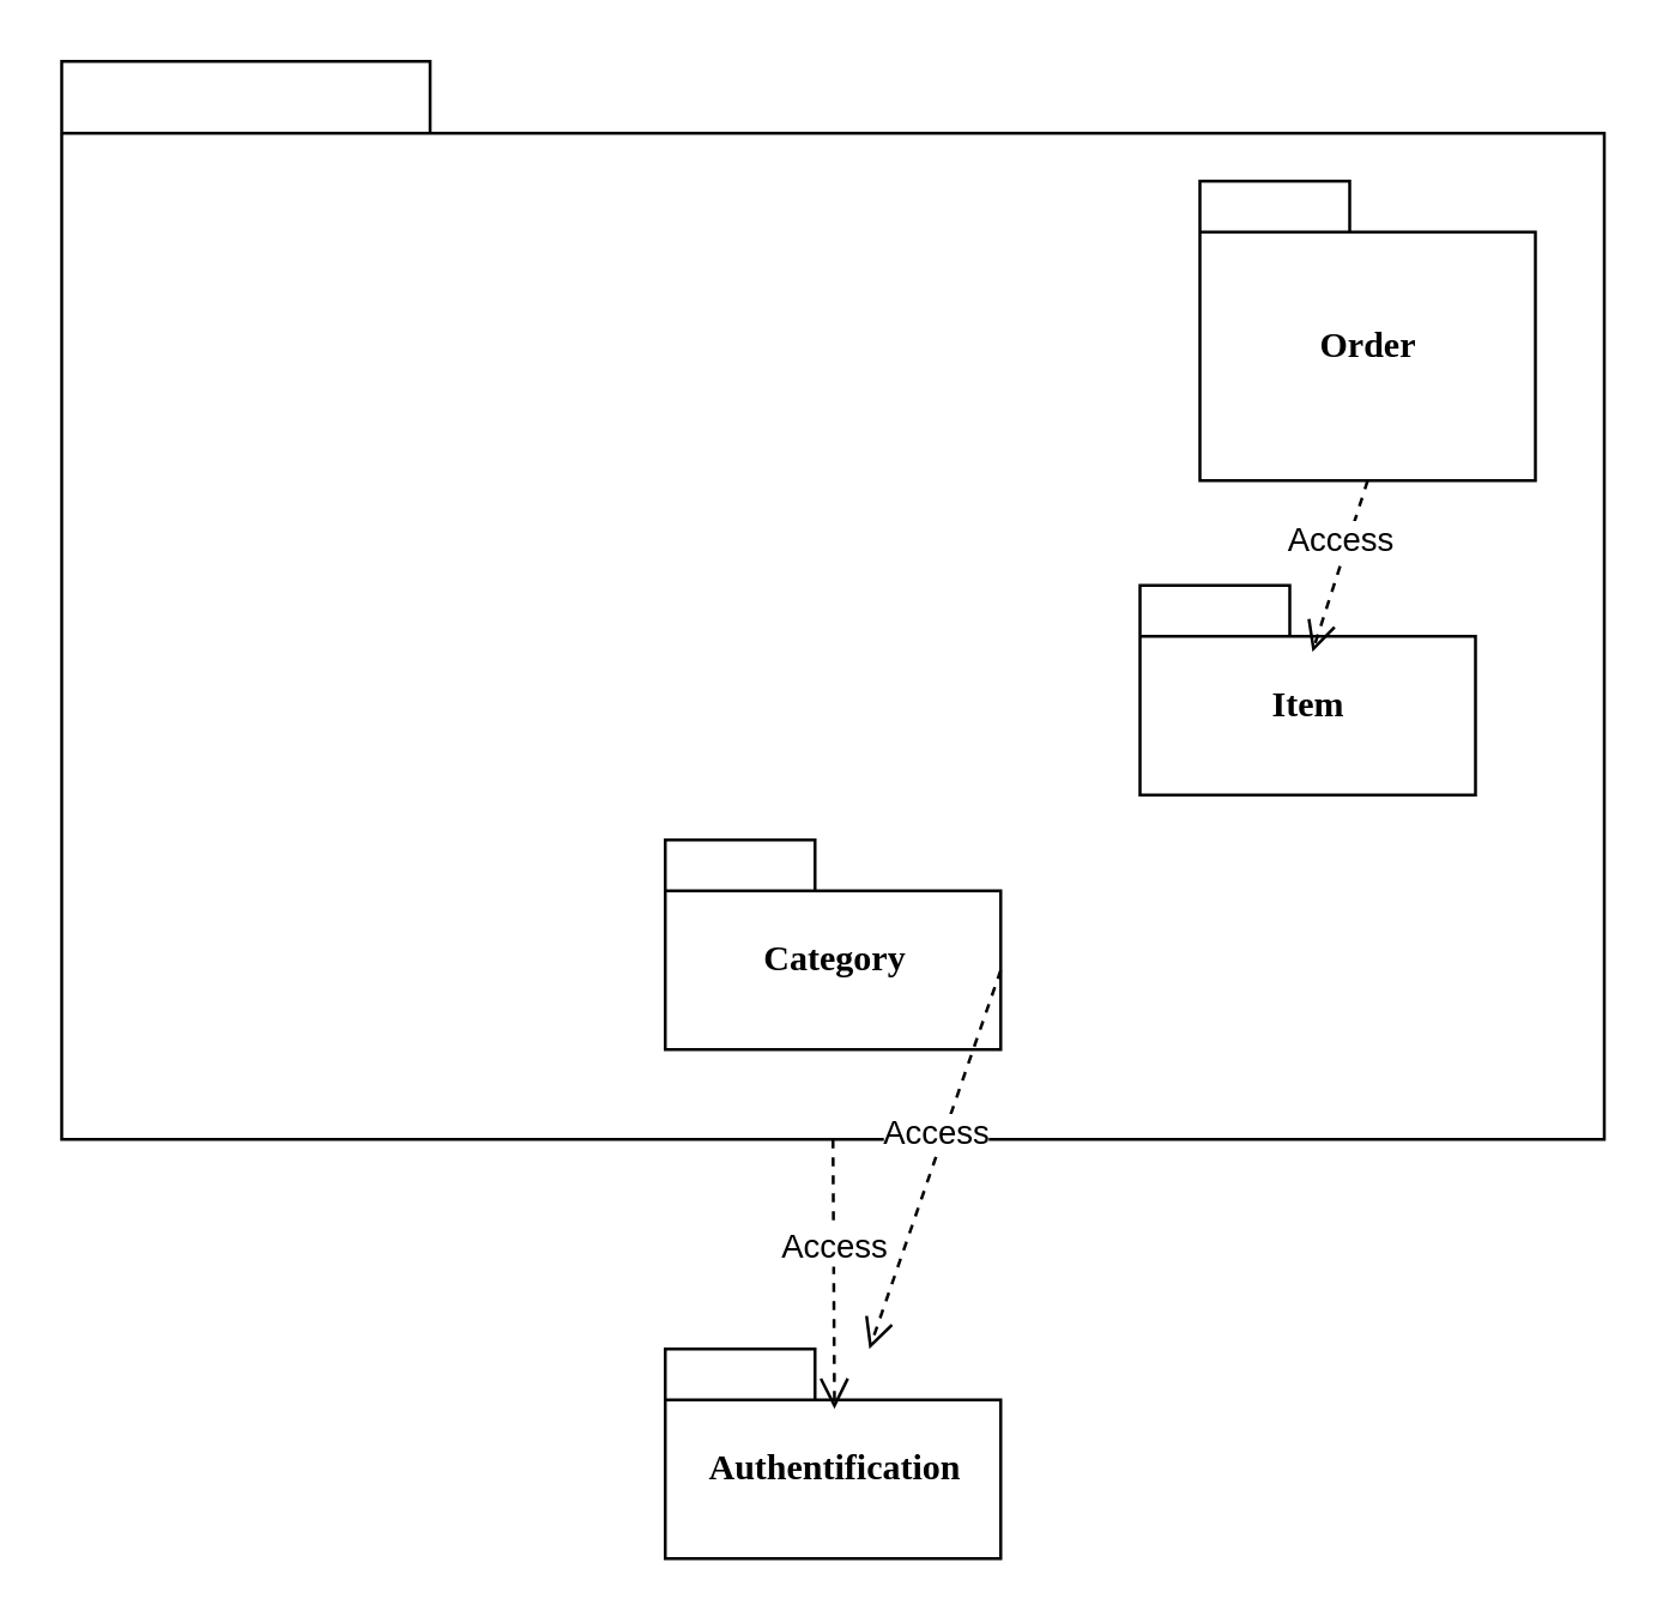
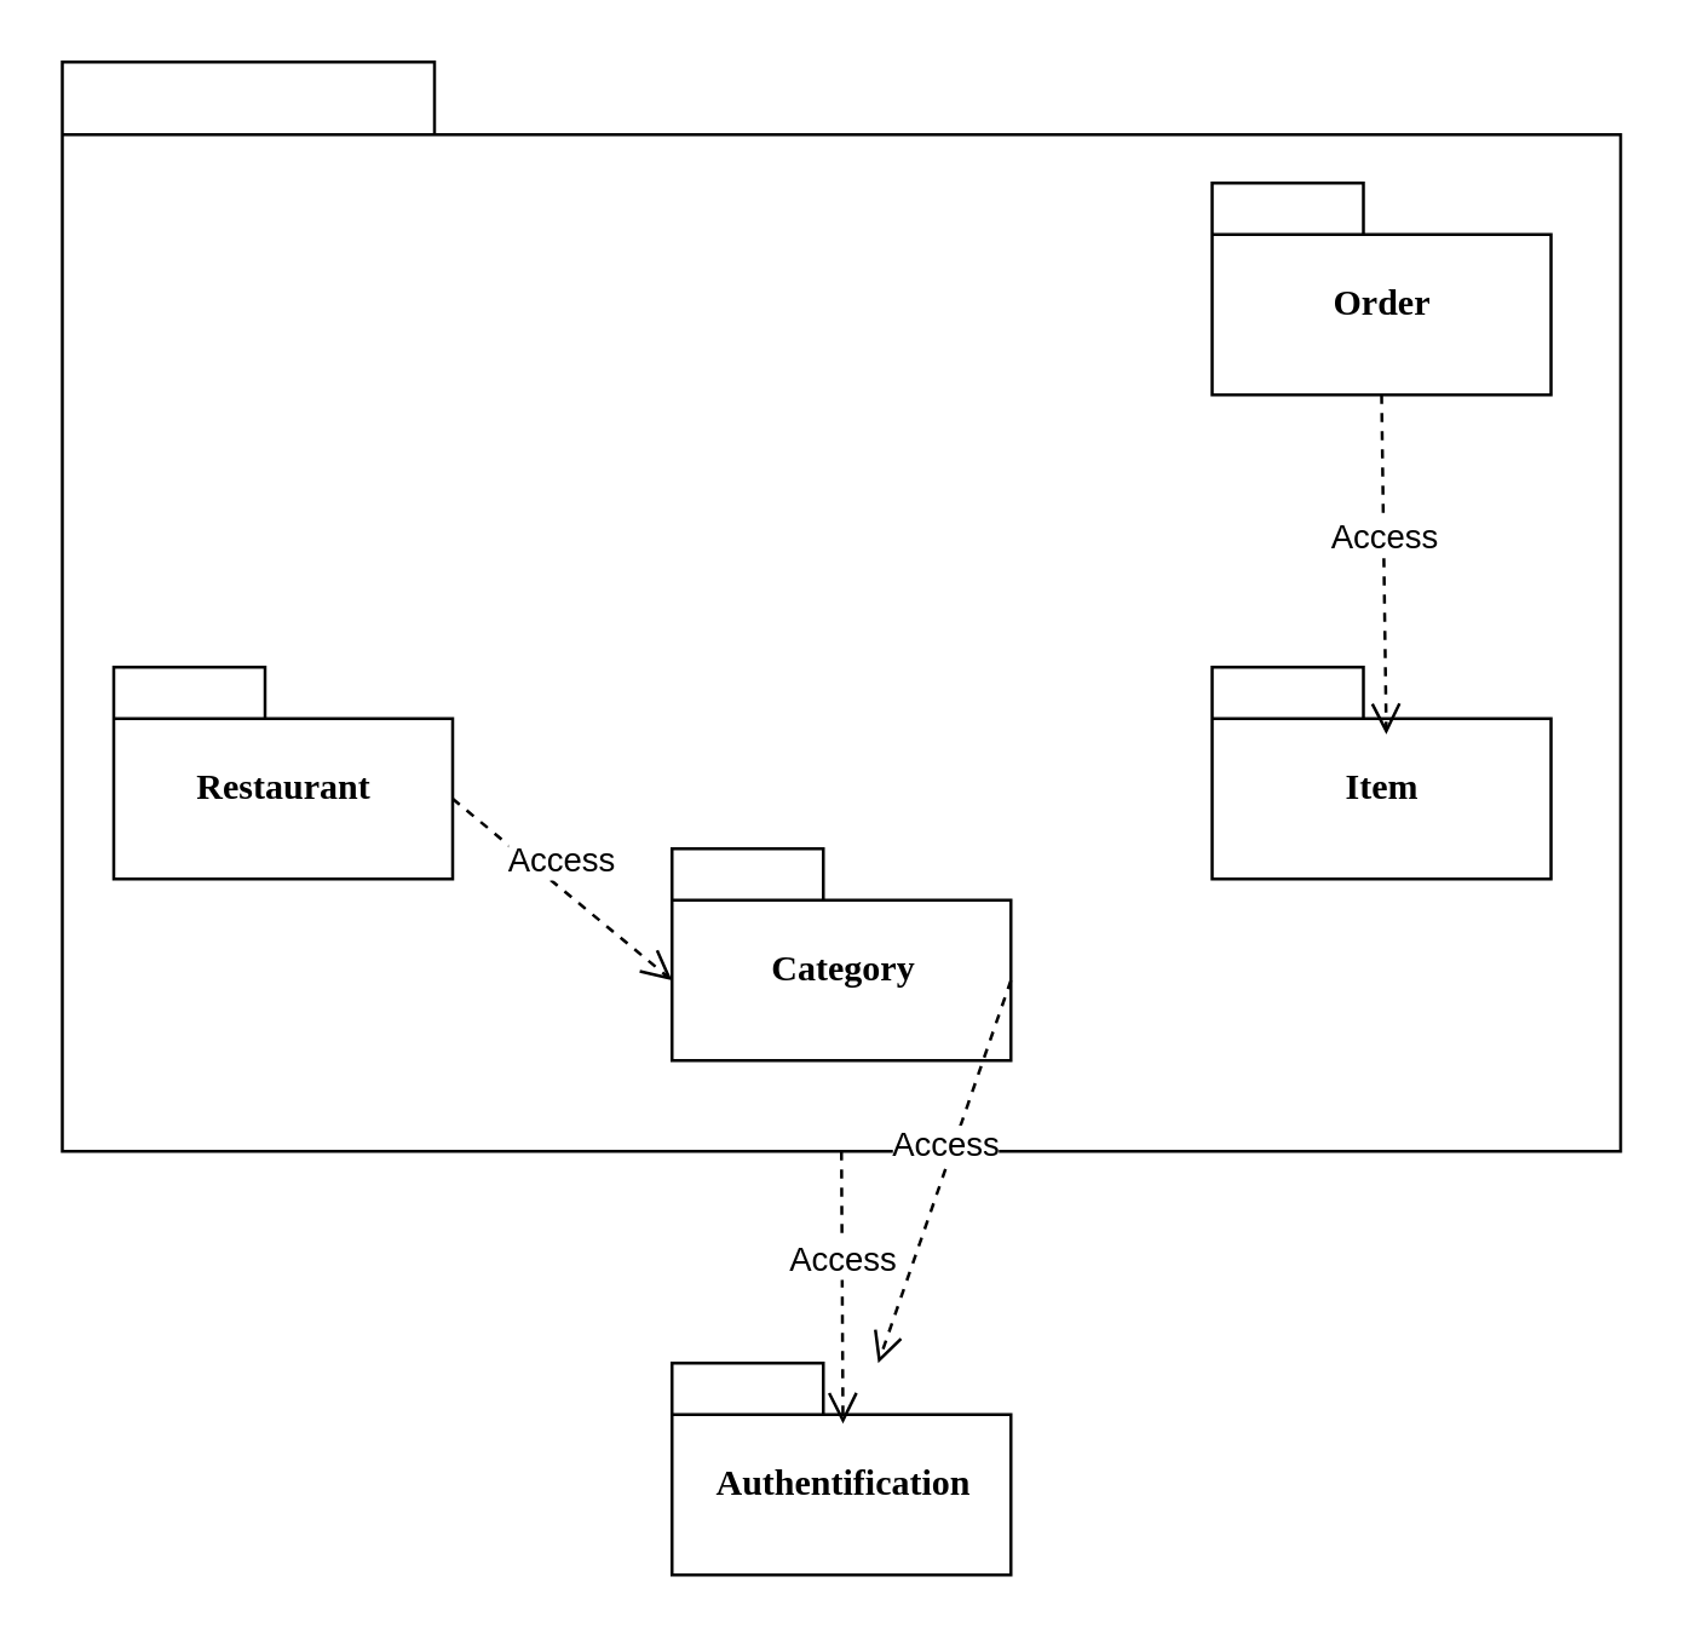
  <mxCell id="0" />
  <mxCell id="1" parent="0" />
  <mxCell id="2" value="" style="shape=folder;fontStyle=1;spacingTop=10;tabWidth=123;tabHeight=24;tabPosition=left;html=1;rounded=0;shadow=0;comic=0;labelBackgroundColor=none;strokeColor=#000000;strokeWidth=1;fillColor=#ffffff;fontFamily=Verdana;fontSize=10;fontColor=#000000;align=center;" vertex="1" parent="1"><mxGeometry x="20" y="20" width="515" height="360" as="geometry" /></mxCell>
+ <mxCell id="3" value="&lt;font style=&quot;font-size: 12px;&quot;&gt;Restaurant&lt;/font&gt;" style="shape=folder;fontStyle=1;spacingTop=10;tabWidth=50;tabHeight=17;tabPosition=left;html=1;rounded=0;shadow=0;comic=0;labelBackgroundColor=none;strokeColor=#000000;strokeWidth=1;fillColor=#ffffff;fontFamily=Verdana;fontSize=10;fontColor=#000000;align=center;" vertex="1" parent="1"><mxGeometry x="37" y="220" width="112" height="70" as="geometry" /></mxCell>
  <mxCell id="4" value="&lt;span style=&quot;font-size: 12px;&quot;&gt;Category&lt;/span&gt;" style="shape=folder;fontStyle=1;spacingTop=10;tabWidth=50;tabHeight=17;tabPosition=left;html=1;rounded=0;shadow=0;comic=0;labelBackgroundColor=none;strokeColor=#000000;strokeWidth=1;fillColor=#ffffff;fontFamily=Verdana;fontSize=10;fontColor=#000000;align=center;" vertex="1" parent="1"><mxGeometry x="221.5" y="280" width="112" height="70" as="geometry" /></mxCell>
- <mxCell id="5" value="&lt;span style=&quot;font-size: 12px;&quot;&gt;Item&lt;/span&gt;" style="shape=folder;fontStyle=1;spacingTop=10;tabWidth=50;tabHeight=17;tabPosition=left;html=1;rounded=0;shadow=0;comic=0;labelBackgroundColor=none;strokeColor=#000000;strokeWidth=1;fillColor=#ffffff;fontFamily=Verdana;fontSize=10;fontColor=#000000;align=center;" vertex="1" parent="1"><mxGeometry x="380" y="195" width="112" height="70" as="geometry" /></mxCell>
+ <mxCell id="5" value="&lt;span style=&quot;font-size: 12px;&quot;&gt;Item&lt;/span&gt;" style="shape=folder;fontStyle=1;spacingTop=10;tabWidth=50;tabHeight=17;tabPosition=left;html=1;rounded=0;shadow=0;comic=0;labelBackgroundColor=none;strokeColor=#000000;strokeWidth=1;fillColor=#ffffff;fontFamily=Verdana;fontSize=10;fontColor=#000000;align=center;" vertex="1" parent="1"><mxGeometry x="400" y="220" width="112" height="70" as="geometry" /></mxCell>
  <mxCell id="6" value="&lt;span style=&quot;font-size: 12px;&quot;&gt;Authentification&lt;/span&gt;" style="shape=folder;fontStyle=1;spacingTop=10;tabWidth=50;tabHeight=17;tabPosition=left;html=1;rounded=0;shadow=0;comic=0;labelBackgroundColor=none;strokeColor=#000000;strokeWidth=1;fillColor=#ffffff;fontFamily=Verdana;fontSize=10;fontColor=#000000;align=center;" vertex="1" parent="1"><mxGeometry x="221.5" y="450" width="112" height="70" as="geometry" /></mxCell>
- <mxCell id="7" value="&lt;span style=&quot;font-size: 12px;&quot;&gt;Order&lt;/span&gt;" style="shape=folder;fontStyle=1;spacingTop=10;tabWidth=50;tabHeight=17;tabPosition=left;html=1;rounded=0;shadow=0;comic=0;labelBackgroundColor=none;strokeColor=#000000;strokeWidth=1;fillColor=#ffffff;fontFamily=Verdana;fontSize=10;fontColor=#000000;align=center;" vertex="1" parent="1"><mxGeometry x="400" y="60" width="112" height="100" as="geometry" /></mxCell>
+ <mxCell id="7" value="&lt;span style=&quot;font-size: 12px;&quot;&gt;Order&lt;/span&gt;" style="shape=folder;fontStyle=1;spacingTop=10;tabWidth=50;tabHeight=17;tabPosition=left;html=1;rounded=0;shadow=0;comic=0;labelBackgroundColor=none;strokeColor=#000000;strokeWidth=1;fillColor=#ffffff;fontFamily=Verdana;fontSize=10;fontColor=#000000;align=center;" vertex="1" parent="1"><mxGeometry x="400" y="60" width="112" height="70" as="geometry" /></mxCell>
  <mxCell id="8" value="Access" style="html=1;verticalAlign=bottom;endArrow=open;dashed=1;endSize=8;curved=0;rounded=0;exitX=0.5;exitY=1;exitDx=0;exitDy=0;exitPerimeter=0;" edge="1" parent="1" source="2"><mxGeometry relative="1" as="geometry"><mxPoint x="610" y="310" as="sourcePoint" /><mxPoint x="278" y="470" as="targetPoint" /></mxGeometry></mxCell>
  <mxCell id="9" value="Access" style="html=1;verticalAlign=bottom;endArrow=open;dashed=1;endSize=8;curved=0;rounded=0;entryX=0.514;entryY=0.317;entryDx=0;entryDy=0;entryPerimeter=0;exitX=0.5;exitY=1;exitDx=0;exitDy=0;exitPerimeter=0;" edge="1" parent="1" source="7" target="5"><mxGeometry relative="1" as="geometry"><mxPoint x="431" y="180" as="sourcePoint" /><mxPoint x="180" y="180" as="targetPoint" /></mxGeometry></mxCell>
+ <mxCell id="10" value="Access" style="html=1;verticalAlign=bottom;endArrow=open;dashed=1;endSize=8;curved=0;rounded=0;entryX=0;entryY=0;entryDx=0;entryDy=43.5;entryPerimeter=0;exitX=0;exitY=0;exitDx=112;exitDy=43.5;exitPerimeter=0;" edge="1" parent="1" source="3" target="4"><mxGeometry relative="1" as="geometry"><mxPoint x="272.5" y="246.75" as="sourcePoint" /><mxPoint x="200" y="170" as="targetPoint" /></mxGeometry></mxCell>
  <mxCell id="11" value="Access" style="html=1;verticalAlign=bottom;endArrow=open;dashed=1;endSize=8;curved=0;rounded=0;exitX=0;exitY=0;exitDx=112;exitDy=43.5;exitPerimeter=0;" edge="1" parent="1" source="4" target="6"><mxGeometry relative="1" as="geometry"><mxPoint x="366.5" y="190" as="sourcePoint" /><mxPoint x="300" y="236.75" as="targetPoint" /></mxGeometry></mxCell>
